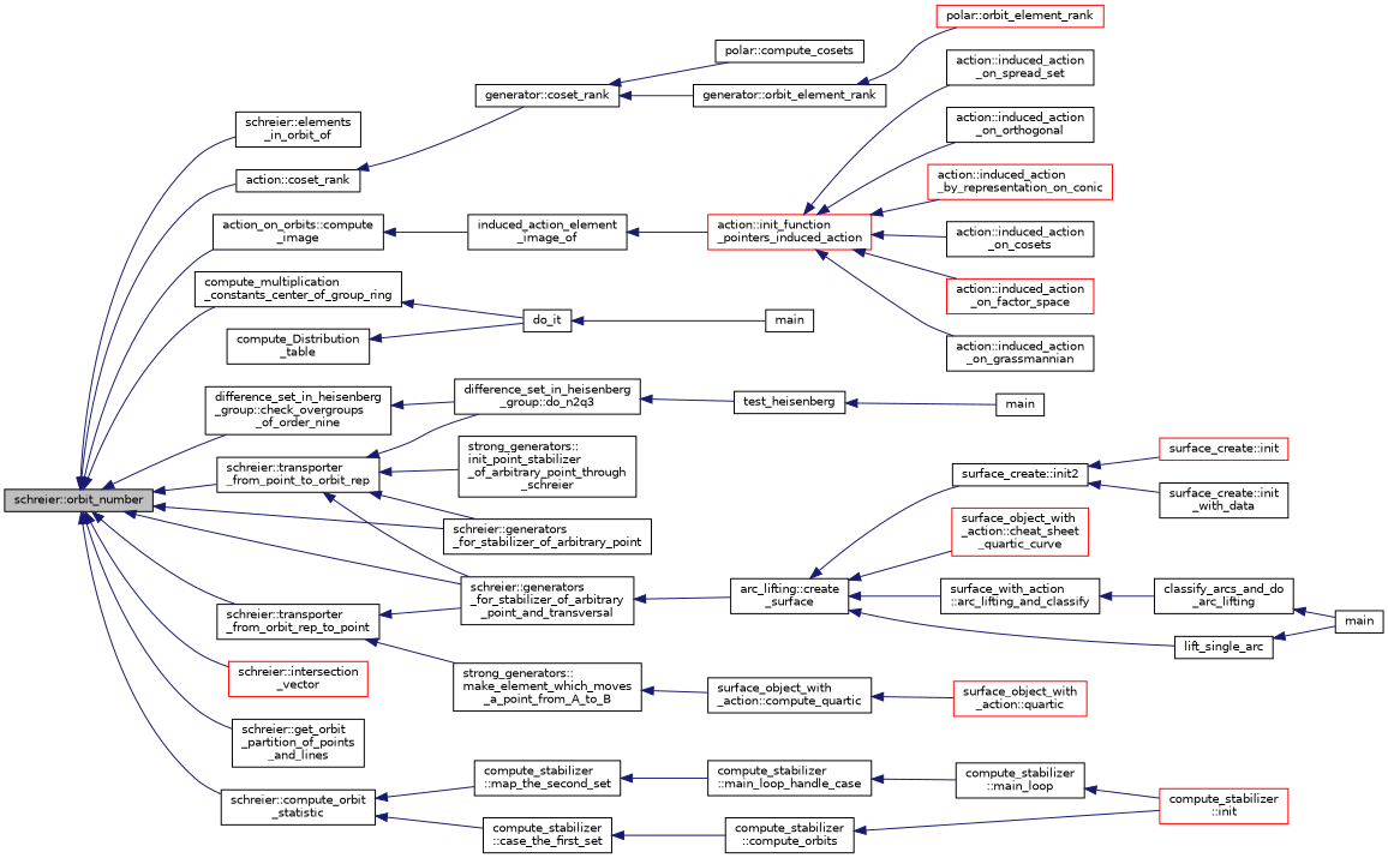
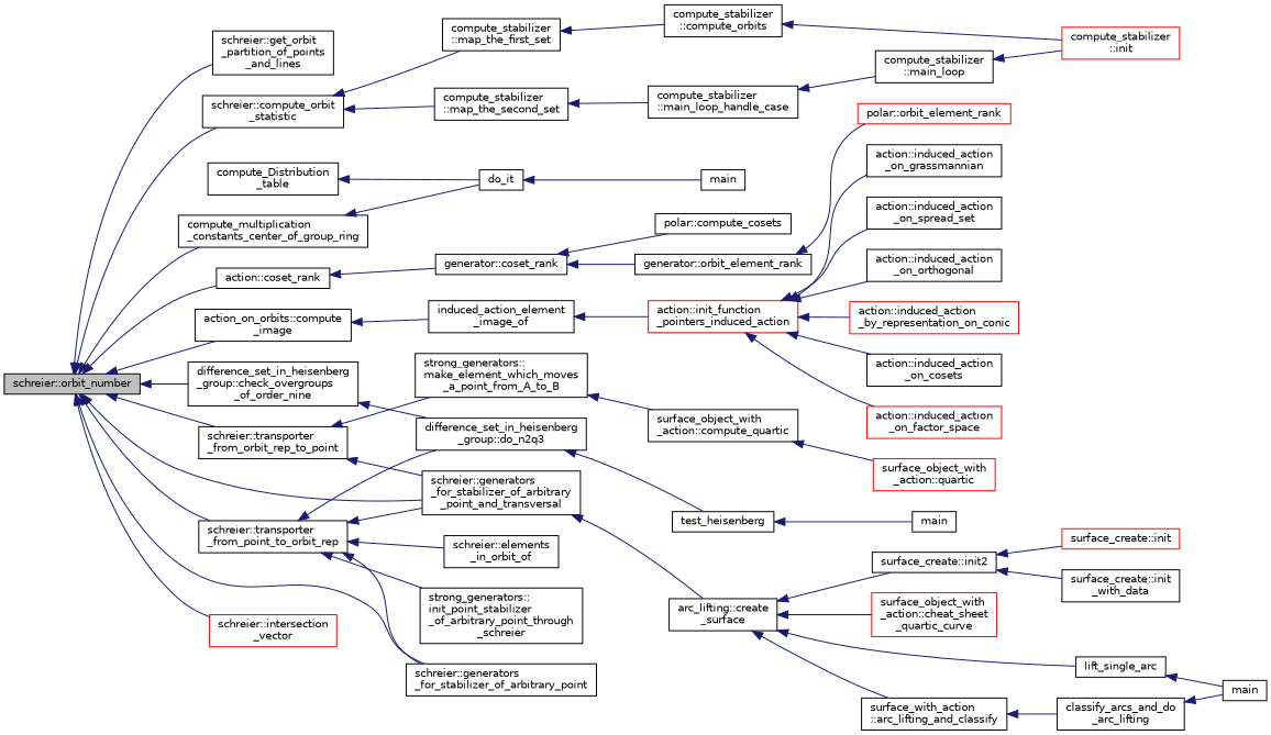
  digraph {
    rankdir=LR
    node [color=black fillcolor=white fontname=Helvetica fontsize=10 shape=record style=filled]
    edge [color=midnightblue dir=back fontname=Helvetica fontsize=10 labelfontname=Helvetica labelfontsize=10 style=solid]
    n1 [fillcolor=grey75 fontcolor=black height=0.2 label="schreier::orbit_number" width=0.4]
    n2 [height=0.2 label="compute_multiplication\l_constants_center_of_group_ring" width=0.4]
    n3 [height=0.2 label="difference_set_in_heisenberg\l_group::check_overgroups\l_of_order_nine" width=0.4]
    n4 [height=0.2 label="schreier::transporter\l_from_orbit_rep_to_point" width=0.4]
    n5 [height=0.2 label="schreier::generators\l_for_stabilizer_of_arbitrary\l_point_and_transversal" width=0.4]
    n6 [height=0.2 label="schreier::transporter\l_from_point_to_orbit_rep" width=0.4]
    n7 [height=0.2 label="schreier::generators\l_for_stabilizer_of_arbitrary_point" width=0.4]
    n8 [color=red height=0.2 label="schreier::intersection\l_vector" width=0.4]
    n9 [height=0.2 label="schreier::get_orbit\l_partition_of_points\l_and_lines" width=0.4]
    n10 [height=0.2 label="schreier::compute_orbit\l_statistic" width=0.4]
    n11 [height=0.2 label="schreier::elements\l_in_orbit_of" width=0.4]
    n12 [height=0.2 label="action::coset_rank" width=0.4]
    n13 [height=0.2 label="action_on_orbits::compute\l_image" width=0.4]
    n14 [height=0.2 label=do_it width=0.4]
    n15 [height=0.2 label="compute_Distribution\l_table" width=0.4]
    n16 [height=0.2 label="difference_set_in_heisenberg\l_group::do_n2q3" width=0.4]
    n17 [height=0.2 label=test_heisenberg width=0.4]
    n18 [height=0.2 label="strong_generators::\lmake_element_which_moves\l_a_point_from_A_to_B" width=0.4]
    n19 [height=0.2 label="arc_lifting::create\l_surface" width=0.4]
    n20 [height=0.2 label="strong_generators::\linit_point_stabilizer\l_of_arbitrary_point_through\l_schreier" width=0.4]
-   n21 [height=0.2 label="compute_stabilizer\l::case_the_first_set" width=0.4]
+   n21 [height=0.2 label="compute_stabilizer\l::map_the_first_set" width=0.4]
    n22 [height=0.2 label="compute_stabilizer\l::map_the_second_set" width=0.4]
    n23 [height=0.2 label="generator::coset_rank" width=0.4]
    n24 [height=0.2 label="induced_action_element\l_image_of" width=0.4]
    n25 [height=0.2 label=main width=0.4]
    n26 [height=0.2 label=main width=0.4]
    n27 [height=0.2 label="surface_object_with\l_action::compute_quartic" width=0.4]
    n28 [height=0.2 label=lift_single_arc width=0.4]
    n29 [height=0.2 label="surface_create::init2" width=0.4]
    n30 [height=0.2 label="surface_with_action\l::arc_lifting_and_classify" width=0.4]
    n31 [color=red height=0.2 label="surface_object_with\l_action::cheat_sheet\l_quartic_curve" width=0.4]
    n32 [height=0.2 label=main width=0.4]
    n33 [height=0.2 label="surface_create::init\l_with_data" width=0.4]
    n34 [color=red height=0.2 label="surface_create::init" width=0.4]
    n35 [height=0.2 label="classify_arcs_and_do\l_arc_lifting" width=0.4]
    n36 [color=red height=0.2 label="surface_object_with\l_action::quartic" width=0.4]
    n37 [height=0.2 label="compute_stabilizer\l::compute_orbits" width=0.4]
    n38 [height=0.2 label="compute_stabilizer\l::main_loop_handle_case" width=0.4]
    n39 [color=red height=0.2 label="compute_stabilizer\l::init" width=0.4]
    n40 [height=0.2 label="compute_stabilizer\l::main_loop" width=0.4]
    n41 [height=0.2 label="polar::compute_cosets" width=0.4]
    n42 [height=0.2 label="generator::orbit_element_rank" width=0.4]
    n43 [color=red height=0.2 label="polar::orbit_element_rank" width=0.4]
    n44 [color=red height=0.2 label="action::init_function\l_pointers_induced_action" width=0.4]
    n45 [color=red height=0.2 label="action::induced_action\l_by_representation_on_conic" width=0.4]
    n46 [height=0.2 label="action::induced_action\l_on_cosets" width=0.4]
    n47 [color=red height=0.2 label="action::induced_action\l_on_factor_space" width=0.4]
    n48 [height=0.2 label="action::induced_action\l_on_grassmannian" width=0.4]
    n49 [height=0.2 label="action::induced_action\l_on_spread_set" width=0.4]
    n50 [height=0.2 label="action::induced_action\l_on_orthogonal" width=0.4]
    n1 -> n2
    n1 -> n3
    n1 -> n4
    n1 -> n5
    n1 -> n6
    n1 -> n7
    n1 -> n8
    n1 -> n9
    n1 -> n10
-   n1 -> n11
+   n6 -> n11
    n1 -> n12
    n1 -> n13
    n2 -> n14
    n3 -> n16
    n4 -> n5
    n4 -> n18
    n5 -> n19
    n6 -> n5
    n6 -> n7
    n6 -> n16
    n6 -> n20
    n10 -> n21
    n10 -> n22
    n12 -> n23
    n13 -> n24
    n14 -> n25
    n15 -> n14
    n16 -> n17
    n17 -> n26
    n18 -> n27
    n19 -> n28
    n19 -> n29
    n19 -> n30
    n19 -> n31
    n21 -> n37
    n22 -> n38
    n23 -> n41
    n23 -> n42
    n24 -> n44
    n27 -> n36
    n28 -> n32
    n29 -> n33
    n29 -> n34
    n30 -> n35
    n35 -> n32
    n37 -> n39
    n38 -> n40
    n40 -> n39
    n42 -> n43
    n44 -> n45
    n44 -> n46
    n44 -> n47
    n44 -> n48
    n44 -> n49
    n44 -> n50
  }
